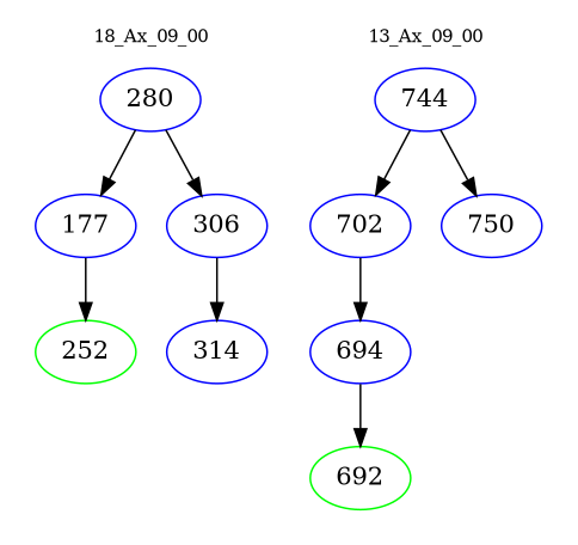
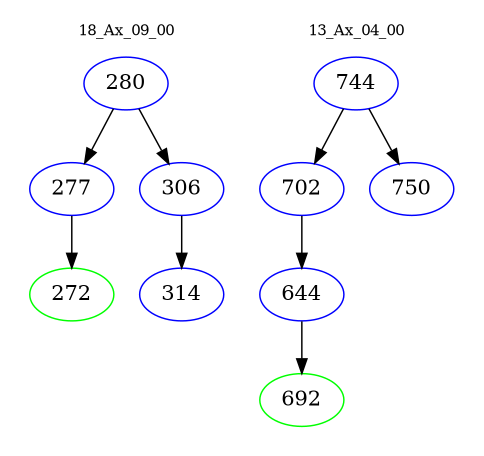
  digraph {
    node [color=blue]
    edge [color=black]
    n1 [label=280]
-   n2 [label=177]
+   n2 [label=277]
    n3 [label=306]
-   n4 [color=green label=252]
+   n4 [color=green label=272]
    n5 [label=314]
    n6 [label=702]
-   n7 [label=694]
+   n7 [label=644]
    n8 [label=744]
    n9 [color=green label=692]
    n10 [label=750]
    subgraph cluster_1 {
      color=white
      fontsize=10
      label="18_Ax_09_00"
      n1
      n2
      n3
      n4
      n5
    }
    subgraph cluster_2 {
      color=white
      fontsize=10
-     label="13_Ax_09_00"
+     label="13_Ax_04_00"
      n6
      n7
      n8
      n9
      n10
    }
    n1 -> n2
    n1 -> n3
    n2 -> n4
    n3 -> n5
    n6 -> n7
    n7 -> n9
    n8 -> n6
    n8 -> n10
  }
